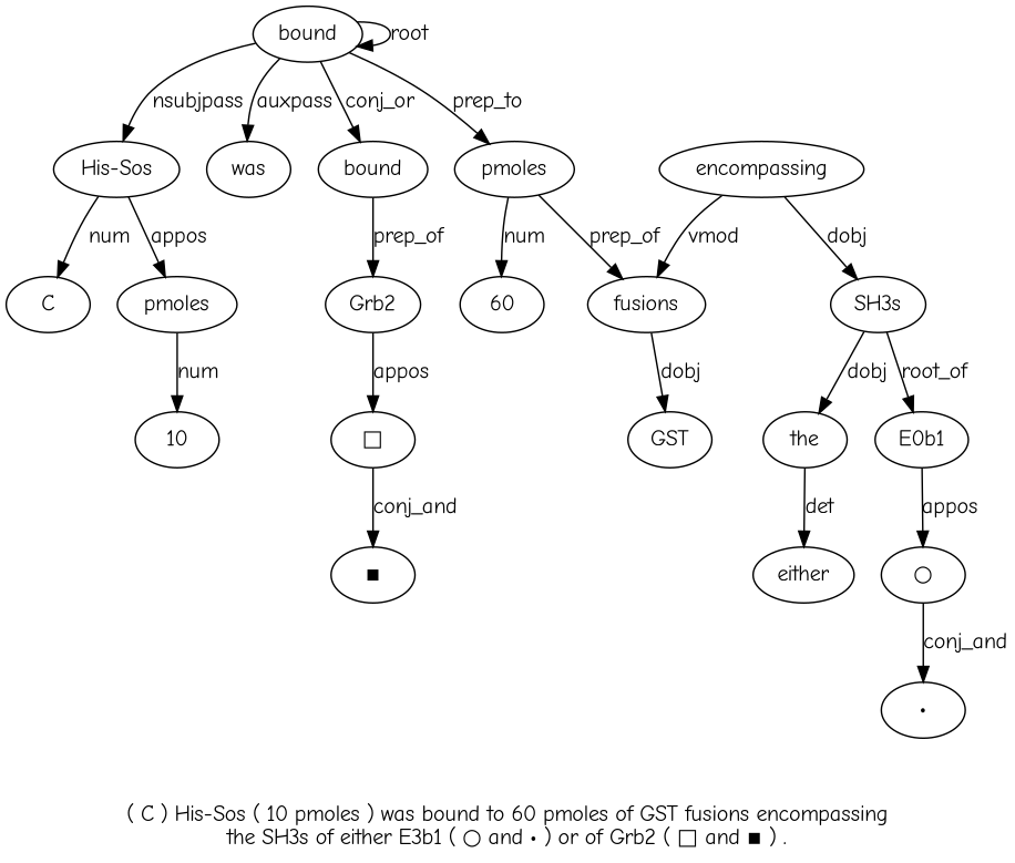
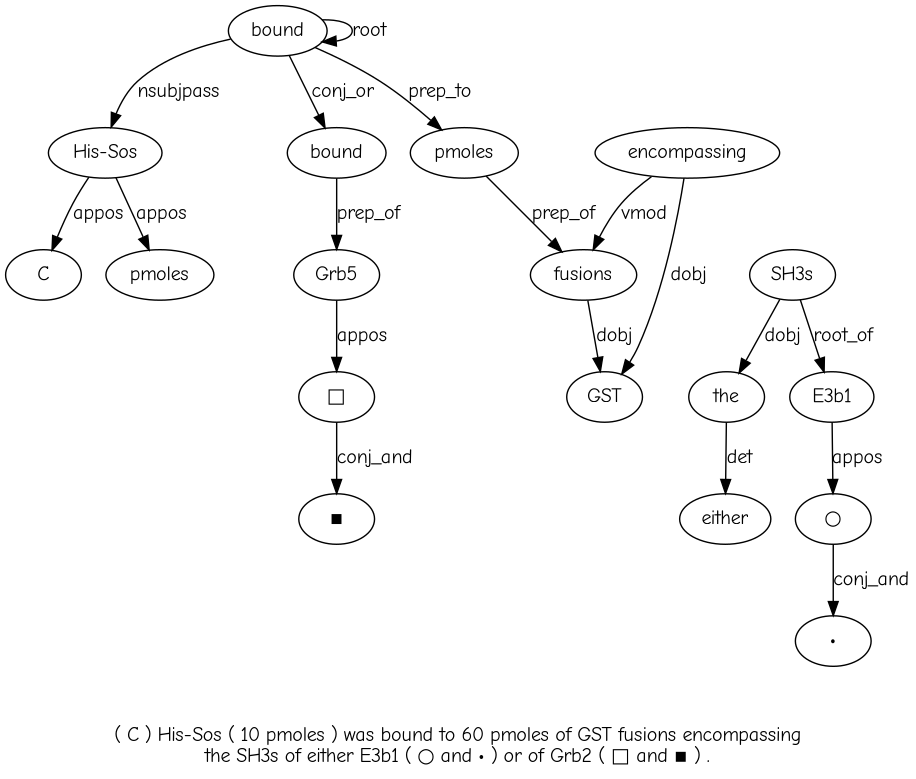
  digraph {
    fontname="Comic Neue"
    label="( C ) His-Sos ( 10 pmoles ) was bound to 60 pmoles of GST fusions encompassing\nthe SH3s of either E3b1 ( ○ and • ) or of Grb2 ( □ and ▪ ) ."
    node [fillcolor=white fontname="Comic Neue" style=filled]
    edge [fontname="Comic Neue"]
    n1 [label="His-Sos"]
    n2 [label=C]
    n3 [label=pmoles]
-   n4 [label=10]
    n5 [label=bound]
-   n6 [label=was]
    n7 [label=bound]
    n8 [label=pmoles]
-   n9 [label=Grb2]
-   n10 [label=60]
+   n9 [label=Grb5]
    n11 [label=fusions]
    n12 [label="□"]
    n13 [label=GST]
    n14 [label=encompassing]
    n15 [label=SH3s]
    n16 [label=the]
-   n17 [label=E0b1]
+   n17 [label=E3b1]
    n18 [label=either]
    n19 [label="○"]
    n20 [label="•"]
    n21 [label="▪"]
-   n1 -> n2 [label=num]
+   n1 -> n2 [label=appos]
    n1 -> n3 [label=appos]
-   n3 -> n4 [label=num]
    n5 -> n1 [label=nsubjpass]
    n5 -> n5 [label=root]
-   n5 -> n6 [label=auxpass]
    n5 -> n7 [label=conj_or]
    n5 -> n8 [label=prep_to]
    n7 -> n9 [label=prep_of]
-   n8 -> n10 [label=num]
    n8 -> n11 [label=prep_of]
    n9 -> n12 [label=appos]
    n11 -> n13 [label=dobj]
    n12 -> n21 [label=conj_and]
    n14 -> n11 [label=vmod]
-   n14 -> n15 [label=dobj]
+   n14 -> n13 [label=dobj]
    n15 -> n16 [label=dobj]
    n15 -> n17 [label=root_of]
    n16 -> n18 [label=det]
    n17 -> n19 [label=appos]
    n19 -> n20 [label=conj_and]
  }
